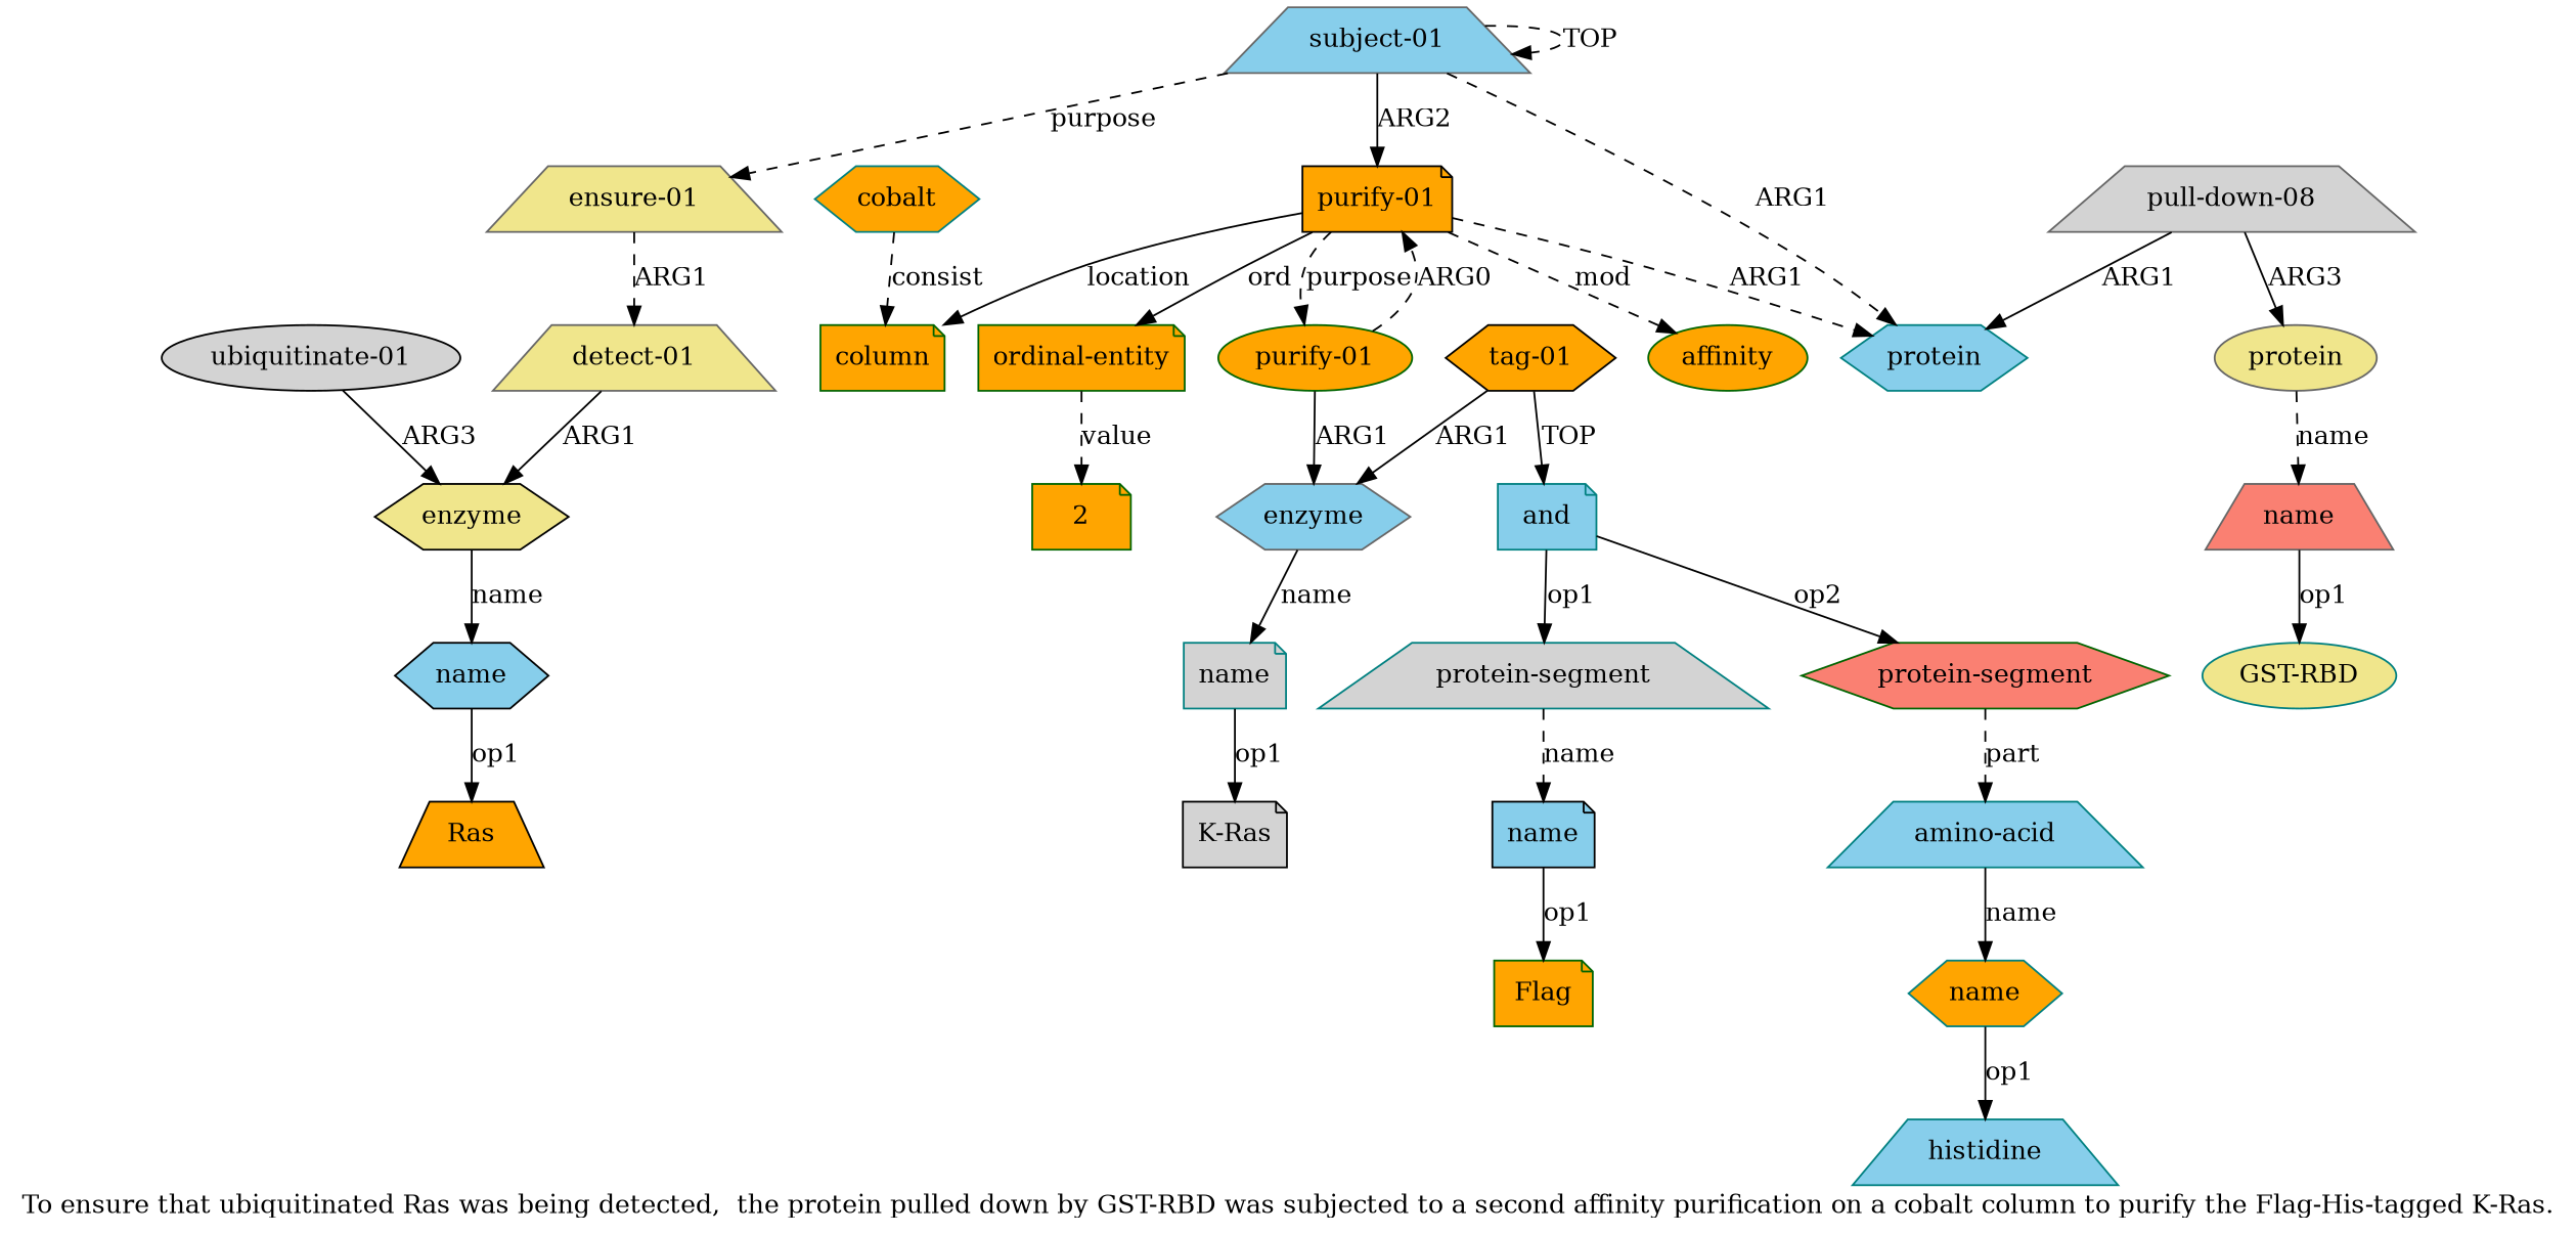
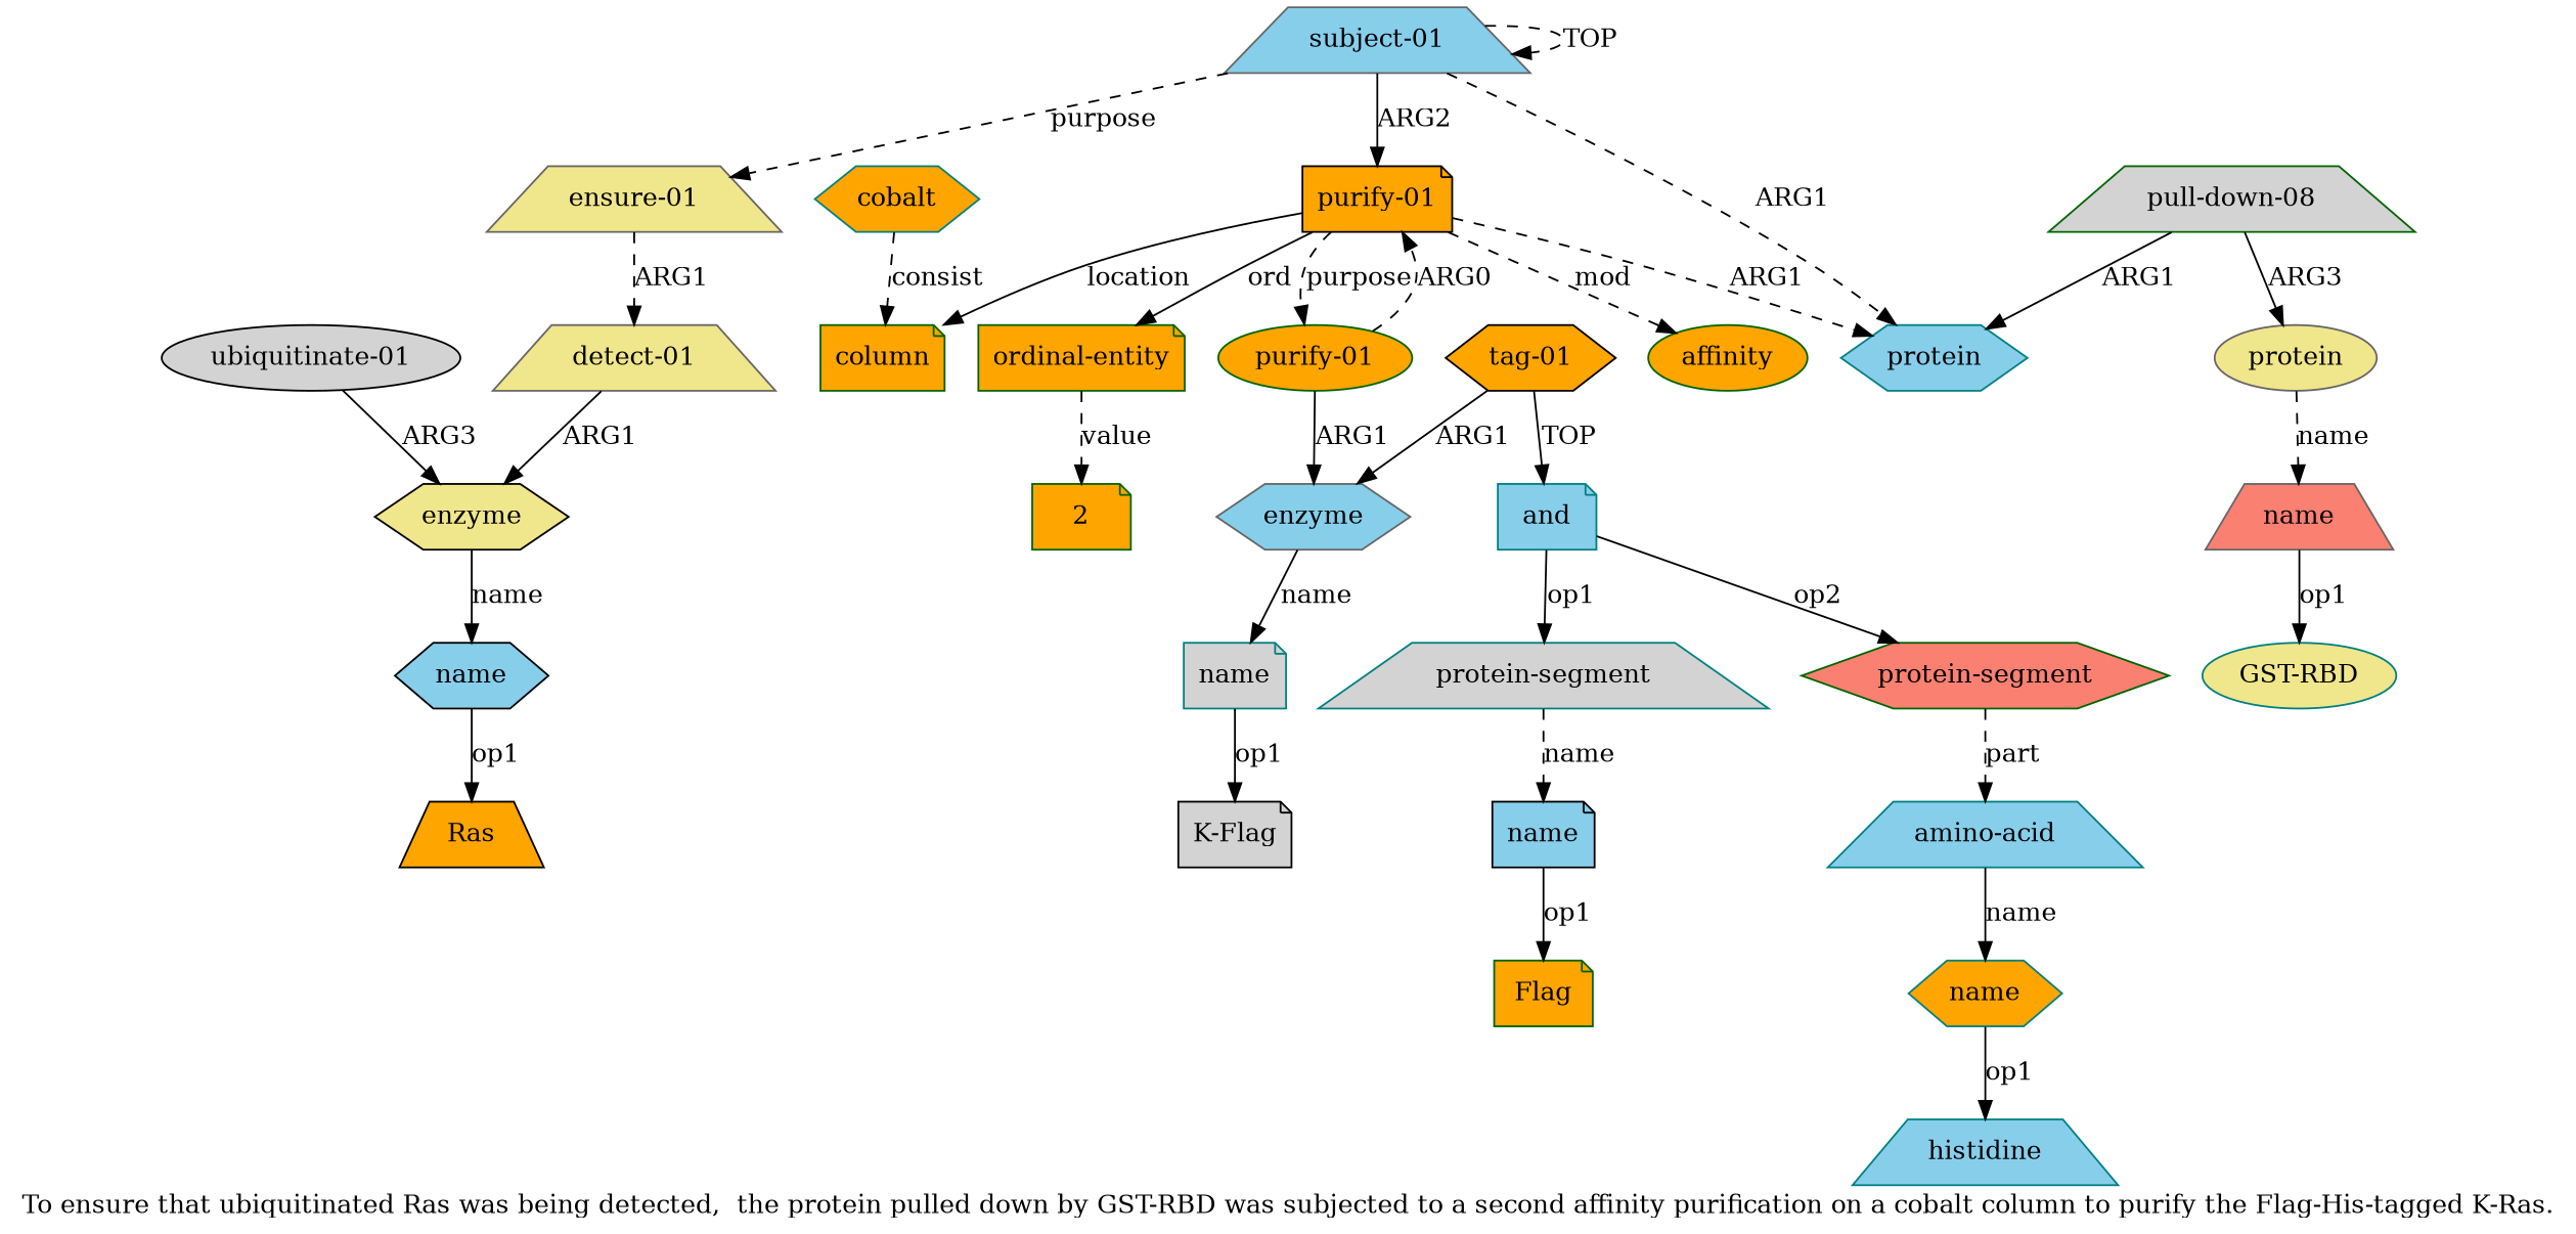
  digraph {
    label="To ensure that ubiquitinated Ras was being detected,  the protein pulled down by GST-RBD was subjected to a second affinity purification on a cobalt column to purify the Flag-His-tagged K-Ras."
    node [color=teal fillcolor=orange gold_ind=-1 gold_label=name shape=trapezium style=filled test_ind=-1 test_label=name]
    edge [color=black gold_label=ARG1 style=solid test_label=ARG1]
    n1 [color=gray40 fillcolor=khaki gold_ind=20 gold_label="ensure-01" label="ensure-01" test_ind=20 test_label="ensure-01"]
    n2 [color=gray40 fillcolor=khaki gold_ind=21 gold_label="detect-01" label="detect-01" test_ind=21 test_label="detect-01"]
    n3 [color=black fillcolor=khaki gold_ind=22 gold_label=enzyme label=enzyme shape=hexagon test_ind=22 test_label=enzyme]
    n4 [color=gray40 fillcolor=skyblue gold_ind=0 gold_label="subject-01" label="subject-01" test_ind=0 test_label="subject-01"]
    n5 [fillcolor=skyblue gold_ind=1 gold_label=protein label=protein shape=hexagon test_ind=1 test_label=protein]
    n6 [color=black gold_ind=5 gold_label="purify-01" label="purify-01" shape=note test_ind=5 test_label="purify-01"]
    n7 [color=black fillcolor=skyblue gold_ind=23 label=name shape=hexagon test_ind=23]
    n8 [color=darkgreen gold_ind=17 gold_label=affinity label=affinity shape=ellipse test_ind=17 test_label=affinity]
    n9 [color=darkgreen gold_ind=18 gold_label=column label=column shape=note test_ind=18 test_label=column]
    n10 [color=darkgreen gold_ind=7 gold_label="purify-01" label="purify-01" shape=ellipse test_ind=7 test_label="purify-01"]
    n11 [color=darkgreen gold_ind=6 gold_label="ordinal-entity" label="ordinal-entity" shape=note test_ind=6 test_label="ordinal-entity"]
    n12 [color=black gold_label=Ras label=Ras test_label=Ras]
    n13 [color=black fillcolor=lightgrey gold_ind=24 gold_label="ubiquitinate-01" label="ubiquitinate-01" shape=ellipse test_ind=24 test_label="ubiquitinate-01"]
-   n14 [color=black fillcolor=lightgrey gold_label="K-Ras" label="K-Ras" shape=note test_label="K-Ras"]
+   n14 [color=black fillcolor=lightgrey gold_label="K-Ras" label="K-Flag" shape=note test_label="K-Ras"]
    n15 [fillcolor=khaki gold_label="GST-RBD" label="GST-RBD" shape=ellipse test_label="GST-RBD"]
    n16 [color=darkgreen gold_label=2 label=2 shape=note test_label=2]
    n17 [fillcolor=skyblue gold_label=histidine label=histidine test_label=histidine]
    n18 [fillcolor=skyblue gold_ind=15 gold_label="amino-acid" label="amino-acid" test_ind=15 test_label="amino-acid"]
    n19 [gold_ind=16 label=name shape=hexagon test_ind=16]
    n20 [color=darkgreen fillcolor=salmon gold_ind=14 gold_label="protein-segment" label="protein-segment" shape=hexagon test_ind=14 test_label="protein-segment"]
    n21 [fillcolor=skyblue gold_ind=11 gold_label=and label=and shape=note test_ind=11 test_label=and]
    n22 [fillcolor=lightgrey gold_ind=12 gold_label="protein-segment" label="protein-segment" test_ind=12 test_label="protein-segment"]
    n23 [color=black fillcolor=skyblue gold_ind=13 label=name shape=note test_ind=13]
    n24 [color=darkgreen gold_label=Flag label=Flag shape=note test_label=Flag]
    n25 [color=black gold_ind=10 gold_label="tag-01" label="tag-01" shape=hexagon test_ind=10 test_label="tag-01"]
    n26 [color=gray40 fillcolor=skyblue gold_ind=8 gold_label=enzyme label=enzyme shape=hexagon test_ind=8 test_label=enzyme]
    n27 [fillcolor=lightgrey gold_ind=9 label=name shape=note test_ind=9]
    n28 [gold_ind=19 gold_label=cobalt label=cobalt shape=hexagon test_ind=19 test_label=cobalt]
    n29 [color=gray40 fillcolor=khaki gold_ind=3 gold_label=protein label=protein shape=ellipse test_ind=3 test_label=protein]
    n30 [color=gray40 fillcolor=salmon gold_ind=4 label=name test_ind=4]
-   n31 [color=gray40 fillcolor=lightgrey gold_ind=2 gold_label="pull-down-08" label="pull-down-08" test_ind=2 test_label="pull-down-08"]
+   n31 [color=darkgreen fillcolor=lightgrey gold_ind=2 gold_label="pull-down-08" label="pull-down-08" test_ind=2 test_label="pull-down-08"]
    n1 -> n2 [label=ARG1 style=dashed]
    n2 -> n3 [label=ARG1]
    n3 -> n7 [gold_label=name label=name test_label=name]
    n4 -> n1 [gold_label=purpose label=purpose style=dashed test_label=purpose]
    n4 -> n4 [gold_label=TOP label=TOP style=dashed test_label=TOP]
    n4 -> n5 [label=ARG1 style=dashed]
    n4 -> n6 [gold_label=ARG2 label=ARG2 test_label=ARG2]
    n6 -> n5 [label=ARG1 style=dashed]
    n6 -> n8 [gold_label=mod label=mod style=dashed test_label=mod]
    n6 -> n9 [gold_label=location label=location test_label=location]
    n6 -> n10 [gold_label=purpose label=purpose style=dashed test_label=purpose]
    n6 -> n11 [gold_label=ord label=ord test_label=ord]
    n7 -> n12 [gold_label=op1 label=op1 test_label=op1]
    n10 -> n6 [gold_label=ARG0 label=ARG0 style=dashed test_label=ARG0]
    n10 -> n26 [label=ARG1]
    n11 -> n16 [gold_label=value label=value style=dashed test_label=value]
    n13 -> n3 [gold_label=ARG3 label=ARG3 test_label=ARG3]
    n18 -> n19 [gold_label=name label=name test_label=name]
    n19 -> n17 [gold_label=op1 label=op1 test_label=op1]
    n20 -> n18 [gold_label=part label=part style=dashed test_label=part]
    n21 -> n20 [gold_label=op2 label=op2 test_label=op2]
    n21 -> n22 [gold_label=op1 label=op1 test_label=op1]
    n22 -> n23 [gold_label=name label=name style=dashed test_label=name]
    n23 -> n24 [gold_label=op1 label=op1 test_label=op1]
    n25 -> n21 [gold_label=ARG2 label=TOP test_label=ARG2]
    n25 -> n26 [label=ARG1]
    n26 -> n27 [gold_label=name label=name test_label=name]
    n27 -> n14 [gold_label=op1 label=op1 test_label=op1]
    n28 -> n9 [gold_label=consist label=consist style=dashed test_label=consist]
    n29 -> n30 [gold_label=name label=name style=dashed test_label=name]
    n30 -> n15 [gold_label=op1 label=op1 test_label=op1]
    n31 -> n5 [label=ARG1]
    n31 -> n29 [gold_label=ARG3 label=ARG3 test_label=ARG3]
  }
